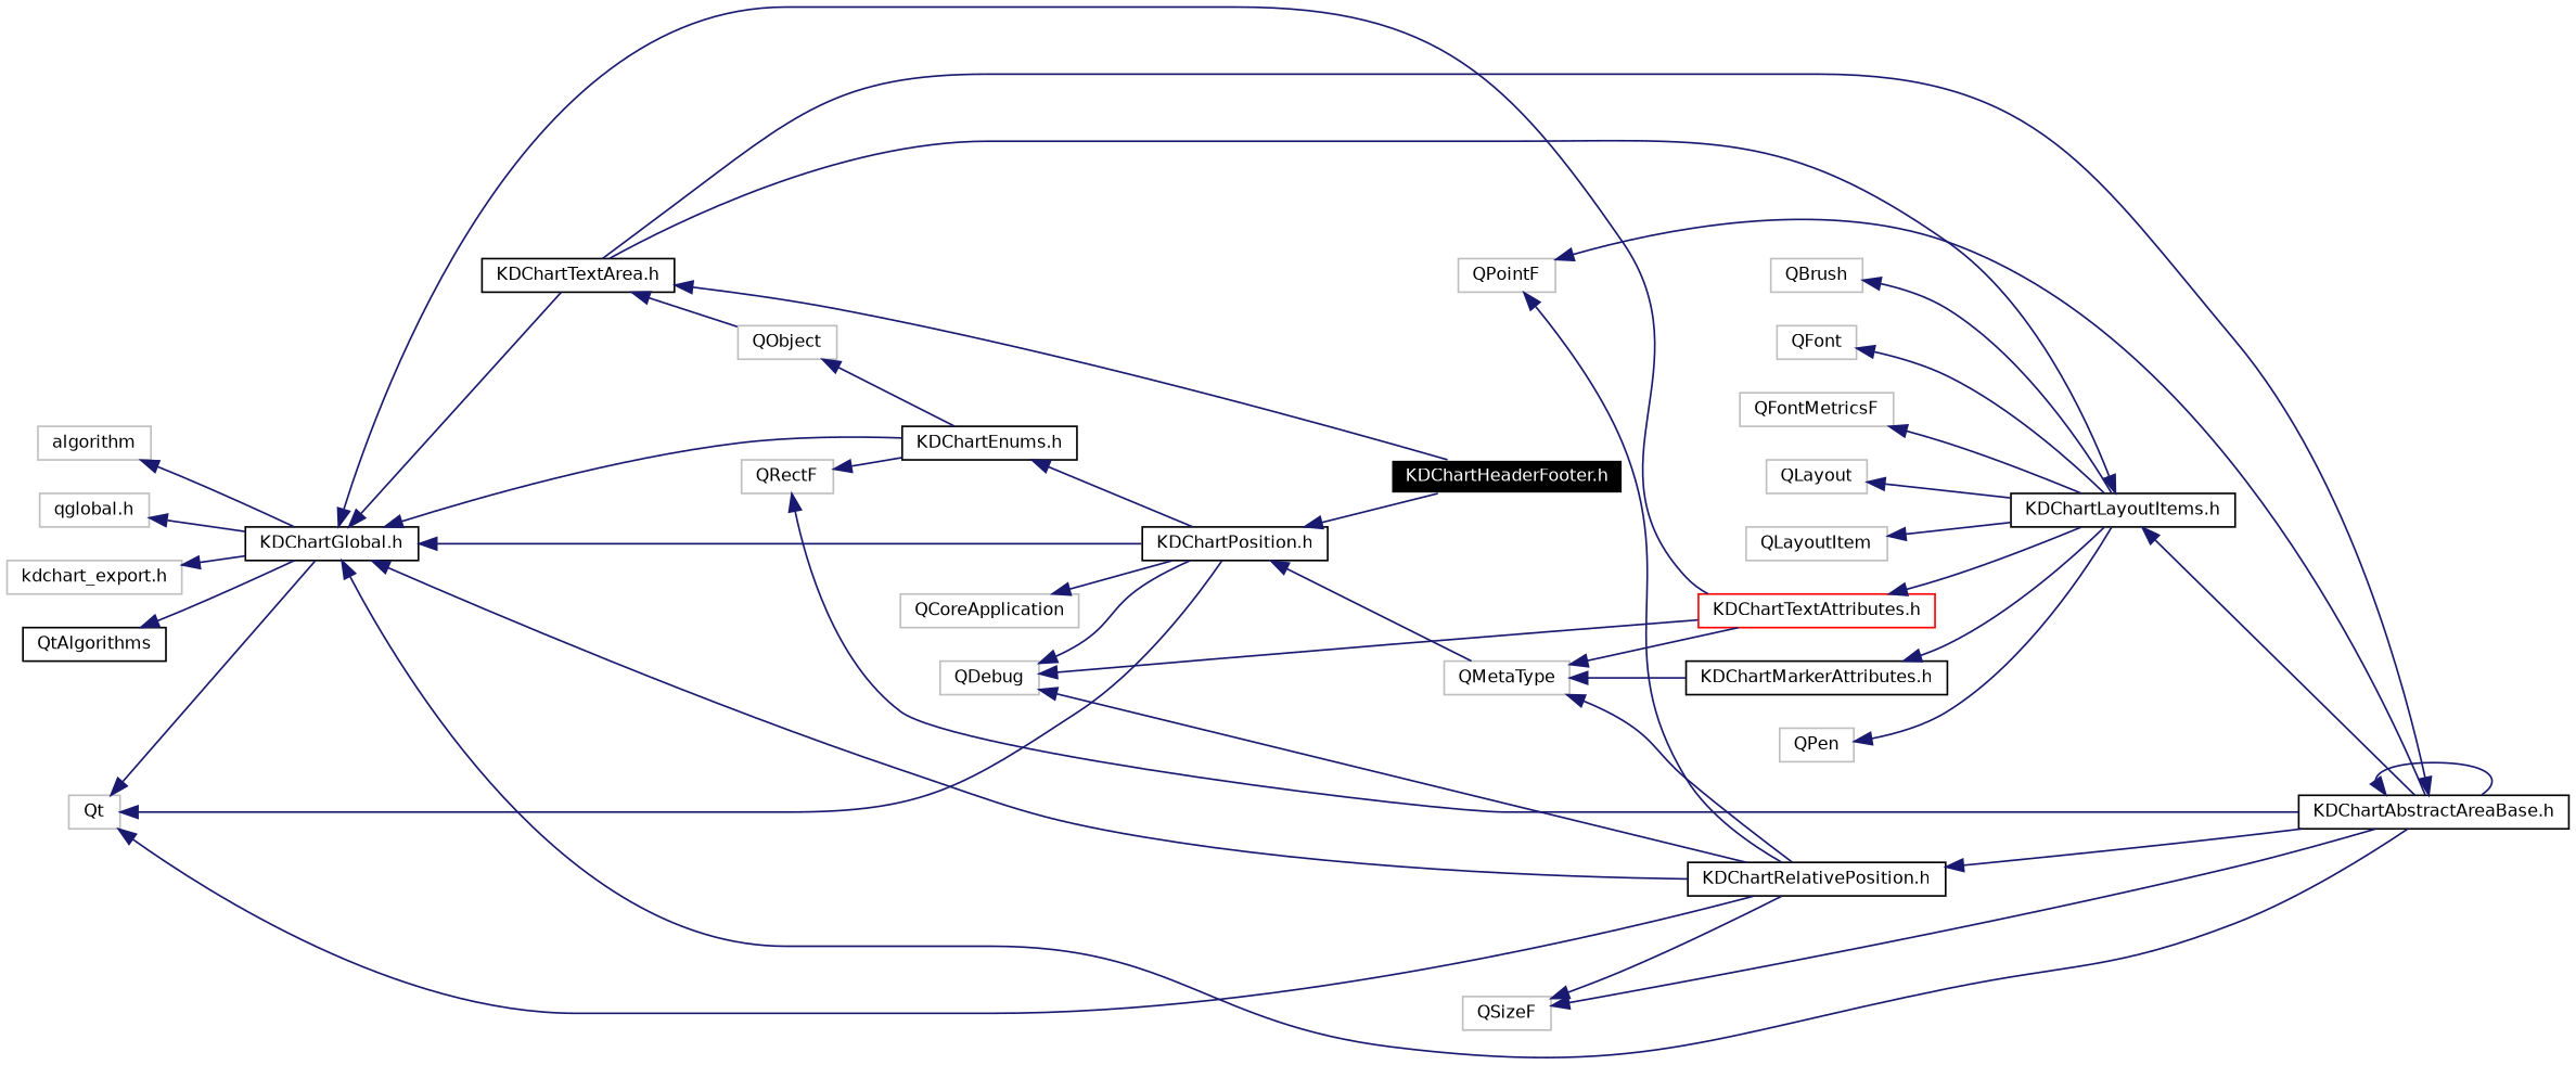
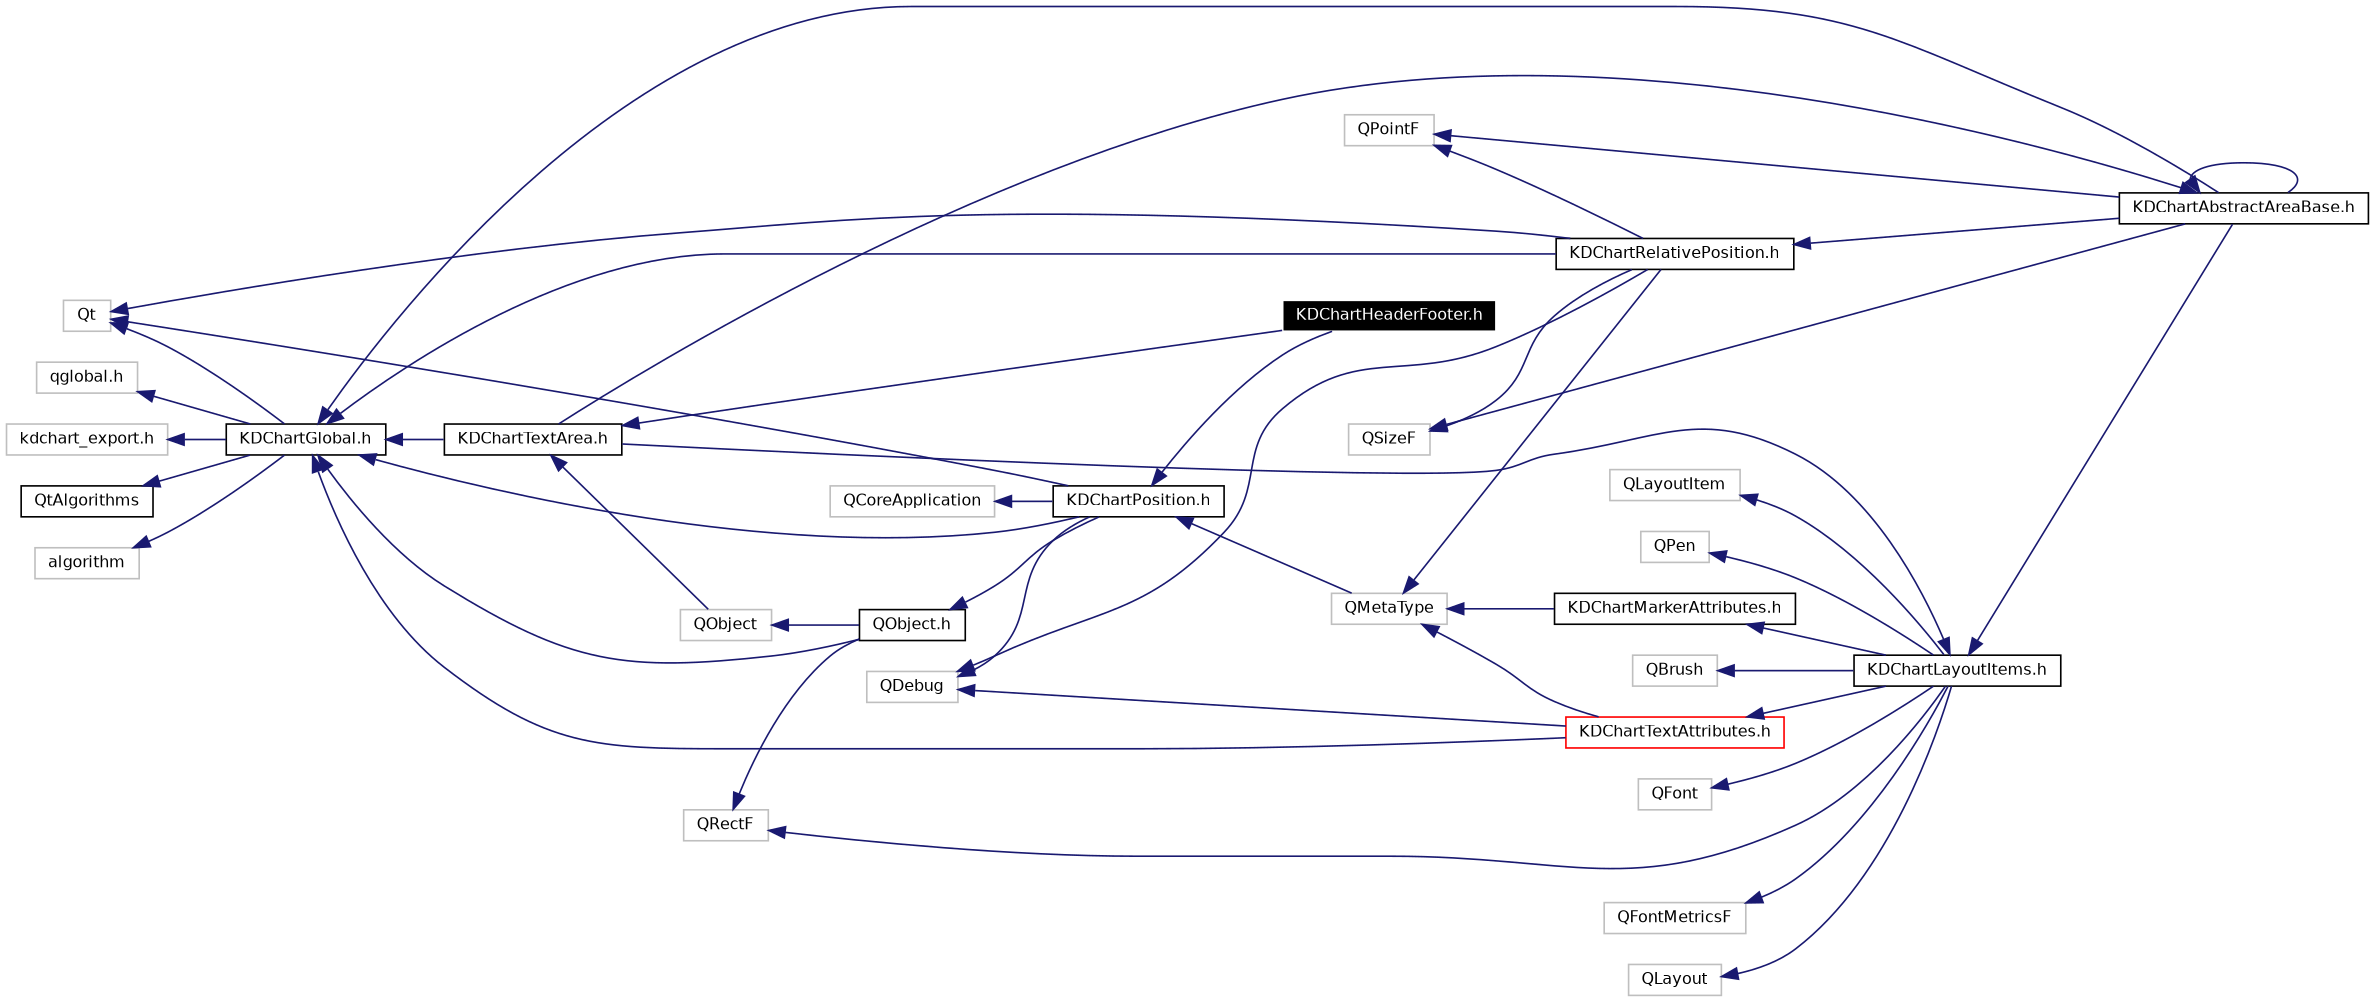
  digraph {
    rankdir=LR
    node [color=grey75 fontname=Helvetica fontsize=10 shape=record]
    edge [color=midnightblue dir=back fontname=Helvetica fontsize=10 labelfontname=Helvetica labelfontsize=10 style=solid]
    n1 [color=white fillcolor=black fontcolor=white height=0.2 label="KDChartHeaderFooter.h" style=filled width=0.4]
    n2 [color=black height=0.2 label="KDChartTextArea.h" width=0.4]
    n3 [height=0.2 label=QObject width=0.4]
-   n4 [color=black height=0.2 label="KDChartEnums.h" width=0.4]
+   n4 [color=black height=0.2 label="QObject.h" width=0.4]
    n5 [color=black height=0.2 label="KDChartPosition.h" width=0.4]
    n6 [color=black height=0.2 label="KDChartGlobal.h" width=0.4]
    n7 [color=black height=0.2 label="KDChartAbstractAreaBase.h" width=0.4]
    n8 [color=red height=0.2 label="KDChartTextAttributes.h" width=0.4]
    n9 [color=black height=0.2 label="KDChartRelativePosition.h" width=0.4]
    n10 [color=black height=0.2 label="KDChartLayoutItems.h" width=0.4]
    n11 [color=black height=0.2 label="KDChartMarkerAttributes.h" width=0.4]
    n12 [height=0.2 label=QMetaType width=0.4]
    n13 [height=0.2 label="qglobal.h" width=0.4]
    n14 [height=0.2 label="kdchart_export.h" width=0.4]
    n15 [color=black height=0.2 label=QtAlgorithms width=0.4]
    n16 [height=0.2 label=algorithm width=0.4]
    n17 [height=0.2 label=Qt width=0.4]
    n18 [height=0.2 label=QPointF width=0.4]
    n19 [height=0.2 label=QSizeF width=0.4]
    n20 [height=0.2 label=QRectF width=0.4]
    n21 [height=0.2 label=QBrush width=0.4]
    n22 [height=0.2 label=QFont width=0.4]
    n23 [height=0.2 label=QFontMetricsF width=0.4]
    n24 [height=0.2 label=QLayout width=0.4]
    n25 [height=0.2 label=QLayoutItem width=0.4]
    n26 [height=0.2 label=QPen width=0.4]
    n27 [height=0.2 label=QDebug width=0.4]
    n28 [height=0.2 label=QCoreApplication width=0.4]
    n2 -> n1
    n2 -> n3
    n3 -> n4
    n4 -> n5
    n5 -> n1
    n5 -> n12
    n6 -> n2
    n6 -> n4
    n6 -> n5
    n6 -> n7
    n6 -> n8
    n6 -> n9
    n7 -> n2
    n7 -> n7
    n8 -> n10
    n9 -> n7
    n10 -> n2
    n10 -> n7
    n11 -> n10
    n12 -> n8
    n12 -> n9
    n12 -> n11
    n13 -> n6
    n14 -> n6
    n15 -> n6
    n16 -> n6
    n17 -> n5
    n17 -> n6
    n17 -> n9
    n18 -> n7
    n18 -> n9
    n19 -> n7
    n19 -> n9
    n20 -> n4
-   n20 -> n7
+   n20 -> n10
    n21 -> n10
    n22 -> n10
    n23 -> n10
    n24 -> n10
    n25 -> n10
    n26 -> n10
    n27 -> n5
    n27 -> n8
    n27 -> n9
    n28 -> n5
  }
